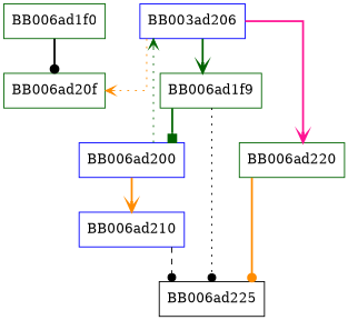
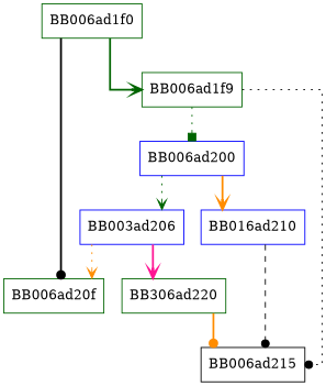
  digraph {
    splines=ortho
    node [color=darkgreen shape=box]
    edge [arrowhead=vee color=black style=bold]
    BB006ad1f0
    BB006ad20f
    BB006ad1f9
-   BB006ad215 [color=black label=BB006ad225]
+   BB006ad215 [color=black]
    BB006ad200 [color=blue]
-   BB006ad210 [color=blue]
+   BB006ad210 [color=blue label=BB016ad210]
    n7 [color=blue label=BB003ad206]
-   BB006ad220
+   BB006ad220 [label=BB306ad220]
    BB006ad1f0 -> BB006ad20f [arrowhead=dot]
-   n7 -> BB006ad1f9 [color=darkgreen]
+   BB006ad1f0 -> BB006ad1f9 [color=darkgreen]
    BB006ad1f9 -> BB006ad215 [arrowhead=dot style=dotted]
-   BB006ad1f9 -> BB006ad200 [arrowhead=box color=darkgreen]
+   BB006ad1f9 -> BB006ad200 [arrowhead=box color=darkgreen style=dotted]
    BB006ad200 -> BB006ad210 [color=darkorange]
    BB006ad200 -> n7 [color=darkgreen style=dotted]
    BB006ad210 -> BB006ad215 [arrowhead=dot style=dashed]
    n7 -> BB006ad20f [color=darkorange style=dotted]
    n7 -> BB006ad220 [color=deeppink]
    BB006ad220 -> BB006ad215 [arrowhead=dot color=darkorange]
  }
